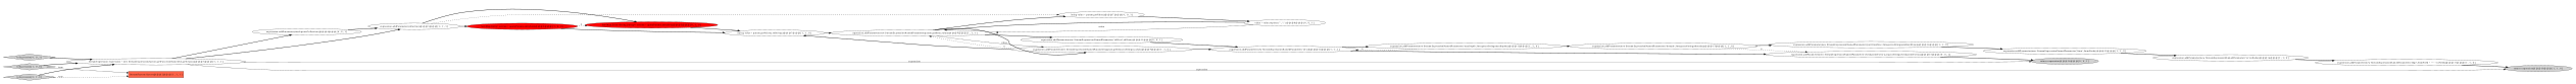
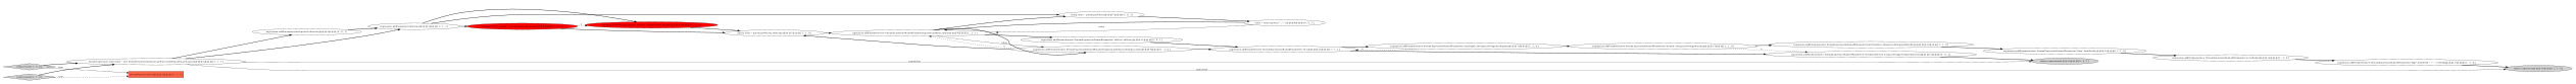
  digraph {
    fontname="PT Serif"
    rankdir=LR
    node [fillcolor=white fontname="PT Serif" shape=ellipse style=filled]
    edge [fontname="PT Serif" style=bold]
    n1 [label="expression.addParameter(new StreamExpressionNamedParameter(\"zkHost\",zkHost))@@@11@@@['0', '0', '1']"]
    n2 [label="expression.addParameter(new StreamExpressionNamedParameter(\"id\",id))@@@12@@@['1', '1', '1']"]
    n3 [label="expression.addParameter(new StreamExpressionNamedParameter(\"maxDepth\",Integer.toString(maxDepth)))@@@12@@@['1', '1', '0']"]
    n4 [label="expression.addParameter(new StreamExpressionNamedParameter(\"checkpointEvery\",Long.toString(checkpointEvery)))@@@13@@@['0', '0', '1']"]
    n5 [fillcolor=red label="Set<Map.Entry> entries = queryParams.entrySet()@@@5@@@['1', '0', '0']"]
    n6 [label="String value = param.getValue().toString()@@@7@@@['1', '1', '0']"]
    n7 [fillcolor=red label="Set<Map.Entry<String,String>> entries = queryParams.entrySet()@@@5@@@['0', '1', '0']"]
    n8 [label="expression.addParameter(new StreamExpressionNamedParameter(param.getKey(),value))@@@9@@@['1', '1', '1']"]
    n9 [label="String value = param.getValue()@@@7@@@['0', '0', '1']"]
    n10 [label="expression.addParameter(new StreamExpressionNamedParameter(param.getKey().toString(),value))@@@9@@@['1', '1', '0']"]
    n11 [label="value = value.replace(\"\"\",\"\\\"\")@@@8@@@['0', '0', '1']"]
    n12 [label="expression.addParameter(new StreamExpressionNamedParameter(\"threads\",Integer.toString(threads)))@@@13@@@['1', '1', '0']"]
    n13 [fillcolor=lightgray label="return expression@@@14@@@['0', '0', '1']"]
    n14 [fillcolor=tomato label="StreamFactory factory@@@2@@@['1', '1', '1']" shape=box]
    n15 [fillcolor=lightgray label="return expression@@@18@@@['1', '1', '0']"]
    n16 [label="expression.addParameter(checkpointCollection)@@@4@@@['0', '0', '1']"]
    n17 [label="expression.addParameter(collection)@@@5@@@['1', '1', '1']"]
-   n18 [fillcolor=lightgray label="toExpression['0', '0', '1']" shape=diamond]
    n19 [label="StreamExpression expression = new StreamExpression(factory.getFunctionName(this.getClass()))@@@3@@@['1', '1', '1']"]
    n20 [label="expression.addParameter(new StreamExpressionNamedParameter(\"partitionSize\",Integer.toString(joinBatchSize)))@@@14@@@['1', '1', '0']"]
    n21 [label="expression.addParameter(new StreamExpressionNamedParameter(\"from\",fromNode))@@@15@@@['1', '1', '0']"]
    n22 [label="expression.addParameter(new StreamExpressionNamedParameter(\"to\",toNode))@@@16@@@['1', '1', '0']"]
    n23 [fillcolor=lightgray label="toExpression['1', '0', '0']" shape=diamond]
    n24 [fillcolor=lightgray label="toExpression['0', '1', '0']" shape=diamond]
    n25 [label="expression.addParameter(new StreamExpressionNamedParameter(\"edge\",fromField + \"=\" + toField))@@@17@@@['1', '1', '0']"]
    n1 -> n2
    n2 -> n3
    n2 -> n4
    n3 -> n2 [label=0 style=dashed]
    n3 -> n12
    n4 -> n13
    n5 -> n6
    n5 -> n7 [label=0 style=dashed]
    n6 -> n8
    n7 -> n6
    n8 -> n1
    n8 -> n9
    n8 -> n10
    n8 -> n10 [label=value style=solid]
    n9 -> n11
    n10 -> n2
    n10 -> n6
    n10 -> n8 [label=0 style=dashed]
    n11 -> n8 [label=value style=solid]
    n11 -> n8
    n12 -> n4 [label=0 style=dashed]
    n12 -> n20
    n16 -> n17
    n17 -> n5
    n17 -> n7
-   n17 -> n9 [style=dashed]
-   n18 -> n19
+   n17 -> n9
    n19 -> n13 [label=expression style=solid]
    n19 -> n15 [label=expression style=solid]
    n19 -> n16
    n19 -> n17
    n20 -> n21
    n21 -> n22
    n22 -> n25
    n23 -> n14 [label=true style=solid]
    n23 -> n19
    n24 -> n14 [label=true style=dashed]
    n24 -> n19
    n25 -> n15
  }
